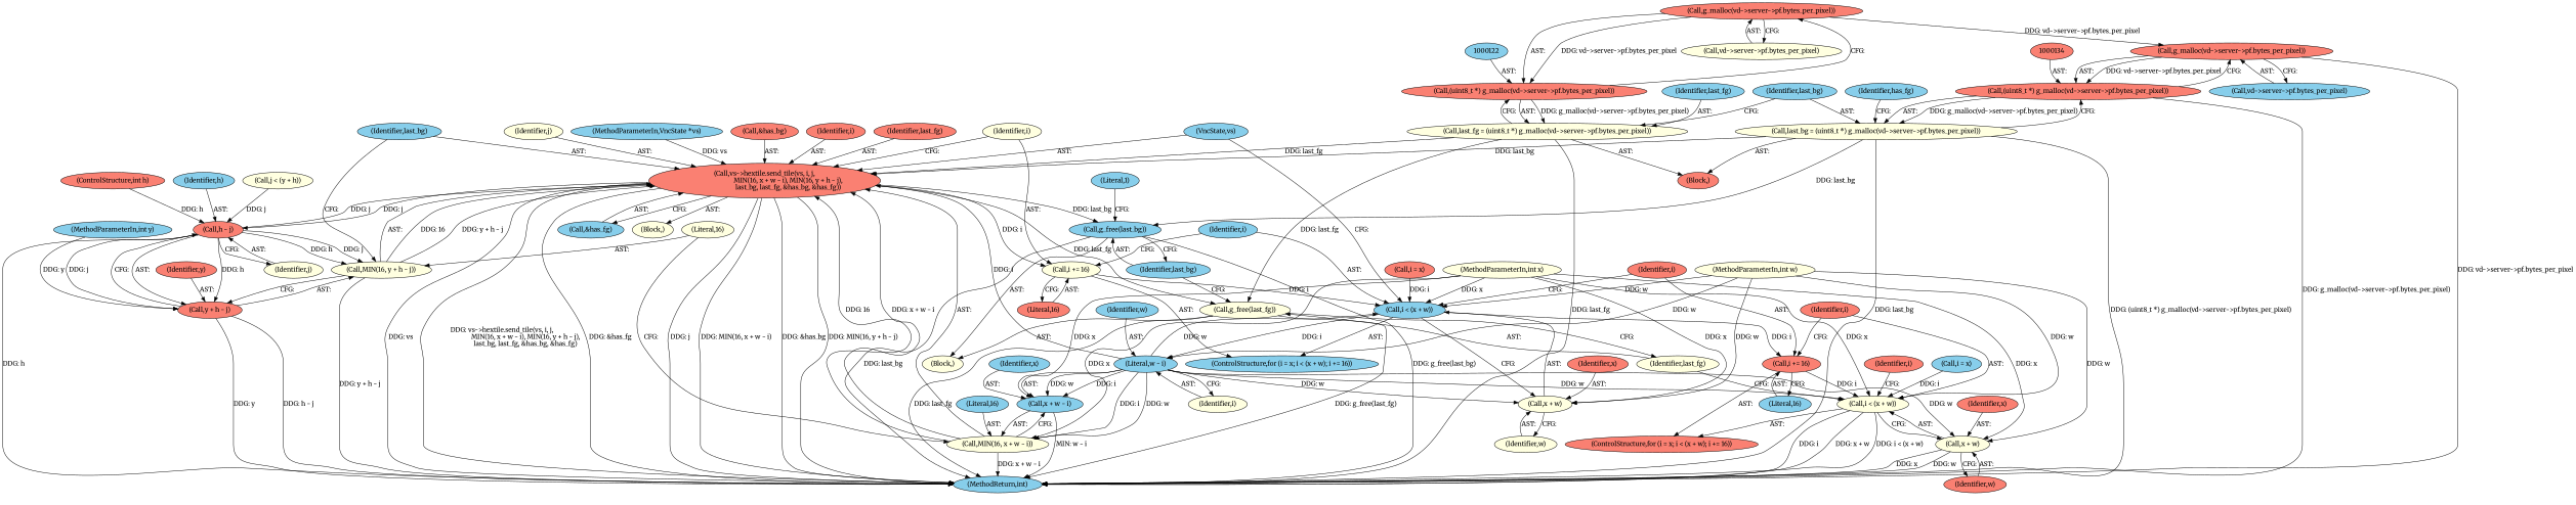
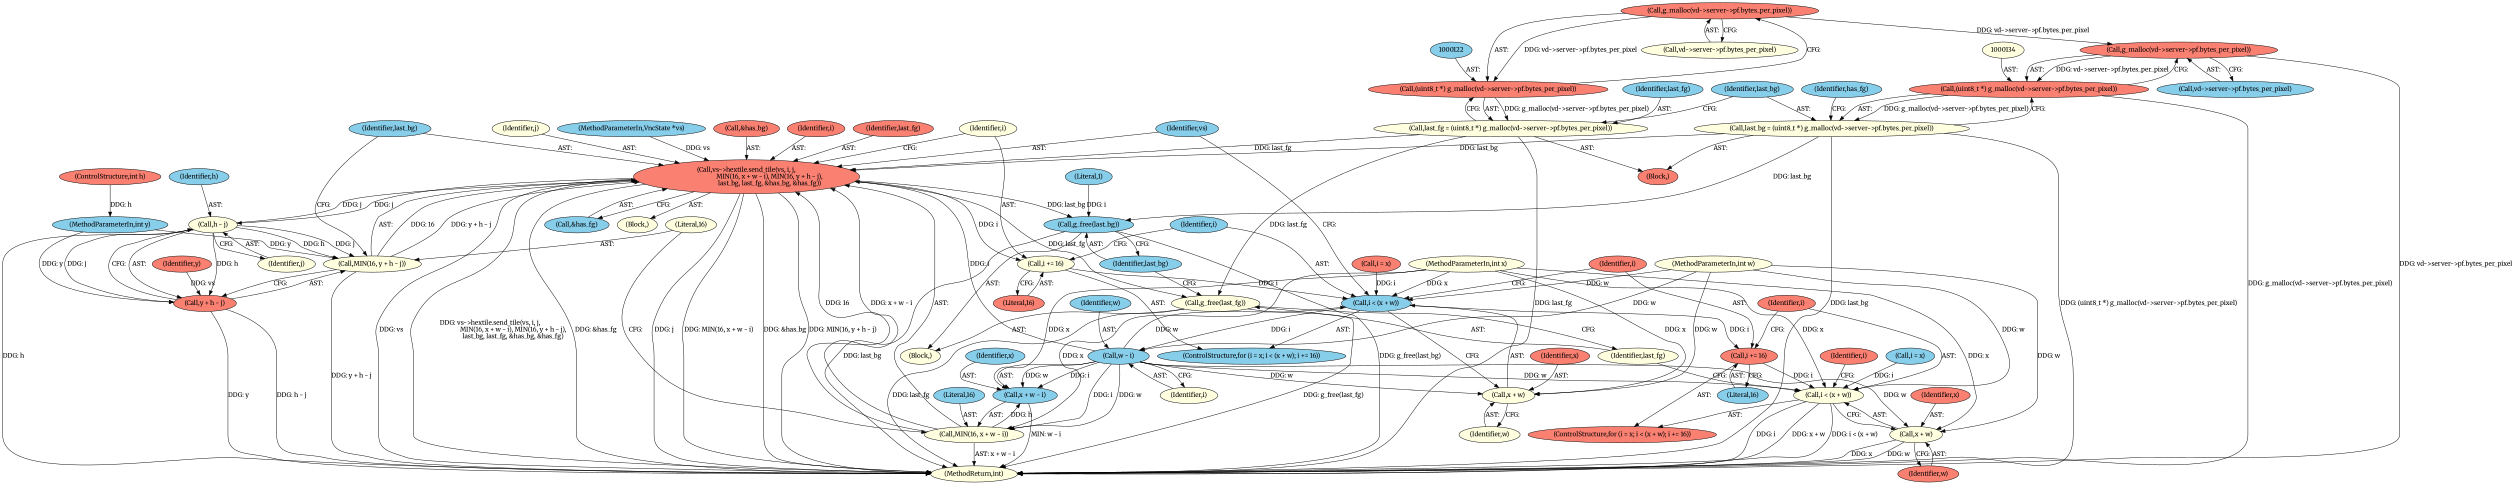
  digraph {
    fontname=Merriweather
    node [fillcolor=salmon fontname=Merriweather style=filled]
    edge [fontname=Merriweather]
    n1 [label="(Call,g_malloc(vd->server->pf.bytes_per_pixel))"]
    n2 [label="(Call,(uint8_t *) g_malloc(vd->server->pf.bytes_per_pixel))"]
    n3 [label="(Call,g_malloc(vd->server->pf.bytes_per_pixel))"]
    n4 [fillcolor=lightyellow label="(Call,vd->server->pf.bytes_per_pixel)"]
    n5 [fillcolor=lightyellow label="(Call,last_fg = (uint8_t *) g_malloc(vd->server->pf.bytes_per_pixel))"]
-   n6 [fillcolor=skyblue label="(MethodReturn,int)"]
+   n6 [fillcolor=lightyellow label="(MethodReturn,int)"]
    n7 [label="(Call,(uint8_t *) g_malloc(vd->server->pf.bytes_per_pixel))"]
    n8 [fillcolor=skyblue label="(Call,vd->server->pf.bytes_per_pixel)"]
    n9 [label="(Call,vs->hextile.send_tile(vs, i, j,\n                                  MIN(16, x + w - i), MIN(16, y + h - j),\n                                  last_bg, last_fg, &has_bg, &has_fg))"]
    n10 [fillcolor=lightyellow label="(Call,g_free(last_fg))"]
    n11 [label="(Block,)"]
    n12 [fillcolor=lightyellow label="(Call,i += 16)"]
-   n13 [label="(Call,h - j)"]
+   n13 [fillcolor=lightyellow label="(Call,h - j)"]
    n14 [fillcolor=skyblue label="(Call,g_free(last_bg))"]
    n15 [fillcolor=skyblue label="(Call,&has_fg)"]
    n16 [fillcolor=lightyellow label="(Block,)"]
    n17 [fillcolor=lightyellow label="(Identifier,last_fg)"]
    n18 [fillcolor=lightyellow label="(Block,)"]
    n19 [fillcolor=skyblue label="(Call,i < (x + w))"]
    n20 [label="(Literal,16)"]
    n21 [fillcolor=skyblue label="(ControlStructure,for (i = x; i < (x + w); i += 16))"]
    n22 [fillcolor=lightyellow label="(Call,MIN(16, y + h - j))"]
    n23 [label="(Call,y + h - j)"]
    n24 [fillcolor=lightyellow label="(Identifier,j)"]
    n25 [fillcolor=skyblue label="(Identifier,last_bg)"]
    n26 [label="(Call,i += 16)"]
-   n27 [fillcolor=skyblue label="(Literal,w - i)"]
+   n27 [fillcolor=skyblue label="(Call,w - i)"]
    n28 [fillcolor=lightyellow label="(Call,x + w)"]
    n29 [fillcolor=lightyellow label="(Call,i < (x + w))"]
    n30 [fillcolor=skyblue label="(Literal,16)"]
    n31 [label="(ControlStructure,for (i = x; i < (x + w); i += 16))"]
    n32 [fillcolor=lightyellow label="(Call,x + w)"]
    n33 [fillcolor=lightyellow label="(Call,MIN(16, x + w - i))"]
    n34 [fillcolor=skyblue label="(Call,x + w - i)"]
    n35 [fillcolor=lightyellow label="(Identifier,i)"]
    n36 [fillcolor=lightyellow label="(Identifier,w)"]
    n37 [label="(Identifier,w)"]
    n38 [fillcolor=lightyellow label="(Call,last_bg = (uint8_t *) g_malloc(vd->server->pf.bytes_per_pixel))"]
    n39 [label="(ControlStructure,int h)"]
    n40 [fillcolor=skyblue label="(Identifier,h)"]
    n41 [fillcolor=skyblue label="(Literal,16)"]
    n42 [label="(Identifier,i)"]
    n43 [fillcolor=lightyellow label="(Literal,16)"]
    n44 [label="(Identifier,last_fg)"]
    n45 [label="(Call,i = x)"]
    n46 [label="(Identifier,x)"]
    n47 [label="(Identifier,i)"]
    n48 [fillcolor=skyblue label="(Call,i = x)"]
    n49 [fillcolor=skyblue label="(Identifier,has_fg)"]
    n50 [label="(Identifier,i)"]
-   n51 [fillcolor=lightyellow label="(Call,j < (y + h))"]
    n52 [label="(Identifier,x)"]
    n53 [fillcolor=lightyellow label="(Identifier,j)"]
    n54 [fillcolor=skyblue label="(Identifier,x)"]
    n55 [fillcolor=lightyellow label="(Identifier,i)"]
    n56 [fillcolor=skyblue label="(Identifier,last_bg)"]
    n57 [fillcolor=skyblue label="(Identifier,w)"]
-   n58 [fillcolor=skyblue label="(VncState,vs)"]
+   n58 [fillcolor=skyblue label="(Identifier,vs)"]
    n59 [label="(Identifier,i)"]
    n60 [fillcolor=skyblue label="(MethodParameterIn,int y)"]
    n61 [fillcolor=skyblue label="(Identifier,last_fg)"]
    n62 [fillcolor=skyblue label="(MethodParameterIn,VncState *vs)"]
    n63 [label="(Call,&has_bg)"]
    n64 [fillcolor=skyblue label="(Identifier,i)"]
    n65 [fillcolor=skyblue label="(Literal,1)"]
    n66 [fillcolor=skyblue label="(Identifier,last_bg)"]
    n67 [fillcolor=lightyellow label="(MethodParameterIn,int w)"]
    n68 [label="(Identifier,y)"]
    n69 [fillcolor=lightyellow label="(MethodParameterIn,int x)"]
    1000122 [fillcolor=skyblue]
-   1000134
+   1000134 [fillcolor=lightyellow]
    n1 -> n2 [label="AST: "]
    n1 -> n2 [label="DDG: vd->server->pf.bytes_per_pixel"]
    n1 -> n3 [label="DDG: vd->server->pf.bytes_per_pixel"]
    n1 -> n4 [label="CFG: "]
    n2 -> n1 [label="CFG: "]
    n2 -> n5 [label="AST: "]
    n2 -> n5 [label="DDG: g_malloc(vd->server->pf.bytes_per_pixel)"]
    n3 -> n6 [label="DDG: vd->server->pf.bytes_per_pixel"]
    n3 -> n7 [label="AST: "]
    n3 -> n7 [label="DDG: vd->server->pf.bytes_per_pixel"]
    n3 -> n8 [label="CFG: "]
    n4 -> n1 [label="AST: "]
    n5 -> n2 [label="CFG: "]
    n5 -> n6 [label="DDG: last_fg"]
    n5 -> n9 [label="DDG: last_fg"]
    n5 -> n10 [label="DDG: last_fg"]
    n5 -> n11 [label="AST: "]
    n7 -> n3 [label="CFG: "]
    n7 -> n6 [label="DDG: g_malloc(vd->server->pf.bytes_per_pixel)"]
    n7 -> n38 [label="AST: "]
    n7 -> n38 [label="DDG: g_malloc(vd->server->pf.bytes_per_pixel)"]
    n8 -> n3 [label="AST: "]
    n9 -> n6 [label="DDG: vs"]
    n9 -> n6 [label="DDG: vs->hextile.send_tile(vs, i, j,\n                                  MIN(16, x + w - i), MIN(16, y + h - j),\n                                  last_bg, last_fg, &has_bg, &has_fg)"]
    n9 -> n6 [label="DDG: &has_fg"]
    n9 -> n6 [label="DDG: j"]
    n9 -> n6 [label="DDG: MIN(16, x + w - i)"]
    n9 -> n6 [label="DDG: &has_bg"]
    n9 -> n6 [label="DDG: MIN(16, y + h - j)"]
    n9 -> n10 [label="DDG: last_fg"]
    n9 -> n12 [label="DDG: i"]
    n9 -> n13 [label="DDG: j"]
    n9 -> n14 [label="DDG: last_bg"]
    n9 -> n15 [label="CFG: "]
    n9 -> n16 [label="AST: "]
    n10 -> n6 [label="DDG: last_fg"]
    n10 -> n6 [label="DDG: g_free(last_fg)"]
    n10 -> n17 [label="CFG: "]
    n10 -> n18 [label="AST: "]
    n12 -> n19 [label="DDG: i"]
    n12 -> n20 [label="CFG: "]
    n12 -> n21 [label="AST: "]
    n13 -> n6 [label="DDG: h"]
    n13 -> n9 [label="DDG: j"]
    n13 -> n22 [label="DDG: h"]
    n13 -> n22 [label="DDG: j"]
    n13 -> n23 [label="AST: "]
    n13 -> n23 [label="DDG: h"]
    n13 -> n23 [label="DDG: j"]
    n13 -> n24 [label="CFG: "]
    n14 -> n6 [label="DDG: last_bg"]
    n14 -> n6 [label="DDG: g_free(last_bg)"]
    n14 -> n18 [label="AST: "]
    n14 -> n25 [label="CFG: "]
    n15 -> n9 [label="AST: "]
    n17 -> n10 [label="AST: "]
    n17 -> n29 [label="CFG: "]
    n19 -> n21 [label="AST: "]
    n19 -> n26 [label="DDG: i"]
    n19 -> n27 [label="DDG: i"]
    n19 -> n28 [label="CFG: "]
    n20 -> n12 [label="AST: "]
    n22 -> n6 [label="DDG: y + h - j"]
    n22 -> n9 [label="AST: "]
    n22 -> n9 [label="DDG: 16"]
    n22 -> n9 [label="DDG: y + h - j"]
    n22 -> n23 [label="CFG: "]
    n23 -> n6 [label="DDG: y"]
    n23 -> n6 [label="DDG: h - j"]
    n23 -> n13 [label="CFG: "]
    n23 -> n22 [label="AST: "]
    n24 -> n13 [label="AST: "]
    n25 -> n10 [label="CFG: "]
    n25 -> n14 [label="AST: "]
    n26 -> n29 [label="DDG: i"]
    n26 -> n30 [label="CFG: "]
    n26 -> n31 [label="AST: "]
    n27 -> n9 [label="DDG: i"]
    n27 -> n19 [label="DDG: w"]
    n27 -> n28 [label="DDG: w"]
    n27 -> n29 [label="DDG: w"]
    n27 -> n32 [label="DDG: w"]
    n27 -> n33 [label="DDG: w"]
    n27 -> n33 [label="DDG: i"]
    n27 -> n34 [label="AST: "]
    n27 -> n34 [label="DDG: w"]
    n27 -> n34 [label="DDG: i"]
    n27 -> n35 [label="CFG: "]
    n28 -> n19 [label="AST: "]
    n28 -> n36 [label="CFG: "]
    n29 -> n6 [label="DDG: i"]
    n29 -> n6 [label="DDG: x + w"]
    n29 -> n6 [label="DDG: i < (x + w)"]
    n29 -> n31 [label="AST: "]
    n29 -> n32 [label="CFG: "]
    n30 -> n26 [label="AST: "]
    n32 -> n6 [label="DDG: x"]
    n32 -> n6 [label="DDG: w"]
    n32 -> n29 [label="AST: "]
    n32 -> n37 [label="CFG: "]
-   n33 -> n6 [label="DDG: x + w - i"]
+   n33 -> n6 [label="AST: x + w - i"]
    n33 -> n9 [label="AST: "]
    n33 -> n9 [label="DDG: 16"]
    n33 -> n9 [label="DDG: x + w - i"]
-   n33 -> n34 [label="CFG: "]
+   n33 -> n34 [label="DDG: h"]
    n34 -> n6 [label="MIN: w - i"]
    n34 -> n33 [label="AST: "]
    n35 -> n27 [label="AST: "]
    n36 -> n28 [label="AST: "]
    n37 -> n32 [label="AST: "]
    n38 -> n6 [label="DDG: last_bg"]
    n38 -> n6 [label="DDG: (uint8_t *) g_malloc(vd->server->pf.bytes_per_pixel)"]
    n38 -> n7 [label="CFG: "]
    n38 -> n9 [label="DDG: last_bg"]
    n38 -> n11 [label="AST: "]
    n38 -> n14 [label="DDG: last_bg"]
-   n39 -> n13 [label="DDG: h"]
+   n39 -> n60 [label="DDG: h"]
    n40 -> n13 [label="AST: "]
    n41 -> n33 [label="AST: "]
    n42 -> n9 [label="AST: "]
    n43 -> n22 [label="AST: "]
    n43 -> n33 [label="CFG: "]
    n44 -> n9 [label="AST: "]
    n45 -> n19 [label="DDG: i"]
    n46 -> n32 [label="AST: "]
    n47 -> n29 [label="CFG: "]
    n48 -> n29 [label="DDG: i"]
    n49 -> n38 [label="CFG: "]
    n50 -> n26 [label="CFG: "]
    n50 -> n29 [label="AST: "]
-   n51 -> n13 [label="DDG: j"]
    n52 -> n28 [label="AST: "]
    n53 -> n9 [label="AST: "]
    n54 -> n34 [label="AST: "]
    n55 -> n9 [label="CFG: "]
    n55 -> n12 [label="AST: "]
    n56 -> n5 [label="CFG: "]
    n56 -> n38 [label="AST: "]
    n57 -> n27 [label="AST: "]
    n58 -> n9 [label="AST: "]
    n58 -> n19 [label="CFG: "]
    n59 -> n19 [label="CFG: "]
    n59 -> n26 [label="AST: "]
+   n60 -> n22 [label="DDG: y"]
    n60 -> n23 [label="DDG: y"]
    n61 -> n5 [label="AST: "]
    n62 -> n9 [label="DDG: vs"]
    n63 -> n9 [label="AST: "]
    n64 -> n12 [label="CFG: "]
    n64 -> n19 [label="AST: "]
-   n65 -> n14 [label="CFG: "]
+   n65 -> n14 [label="DDG: i"]
    n66 -> n9 [label="AST: "]
    n66 -> n22 [label="CFG: "]
    n67 -> n19 [label="DDG: w"]
    n67 -> n27 [label="DDG: w"]
    n67 -> n28 [label="DDG: w"]
    n67 -> n29 [label="DDG: w"]
    n67 -> n32 [label="DDG: w"]
-   n68 -> n23 [label="AST: "]
+   n68 -> n23 [label="DDG: vs"]
    n69 -> n19 [label="DDG: x"]
    n69 -> n28 [label="DDG: x"]
    n69 -> n29 [label="DDG: x"]
    n69 -> n32 [label="DDG: x"]
    n69 -> n33 [label="DDG: x"]
    n69 -> n34 [label="DDG: x"]
    1000122 -> n2 [label="AST: "]
    1000134 -> n7 [label="AST: "]
  }
